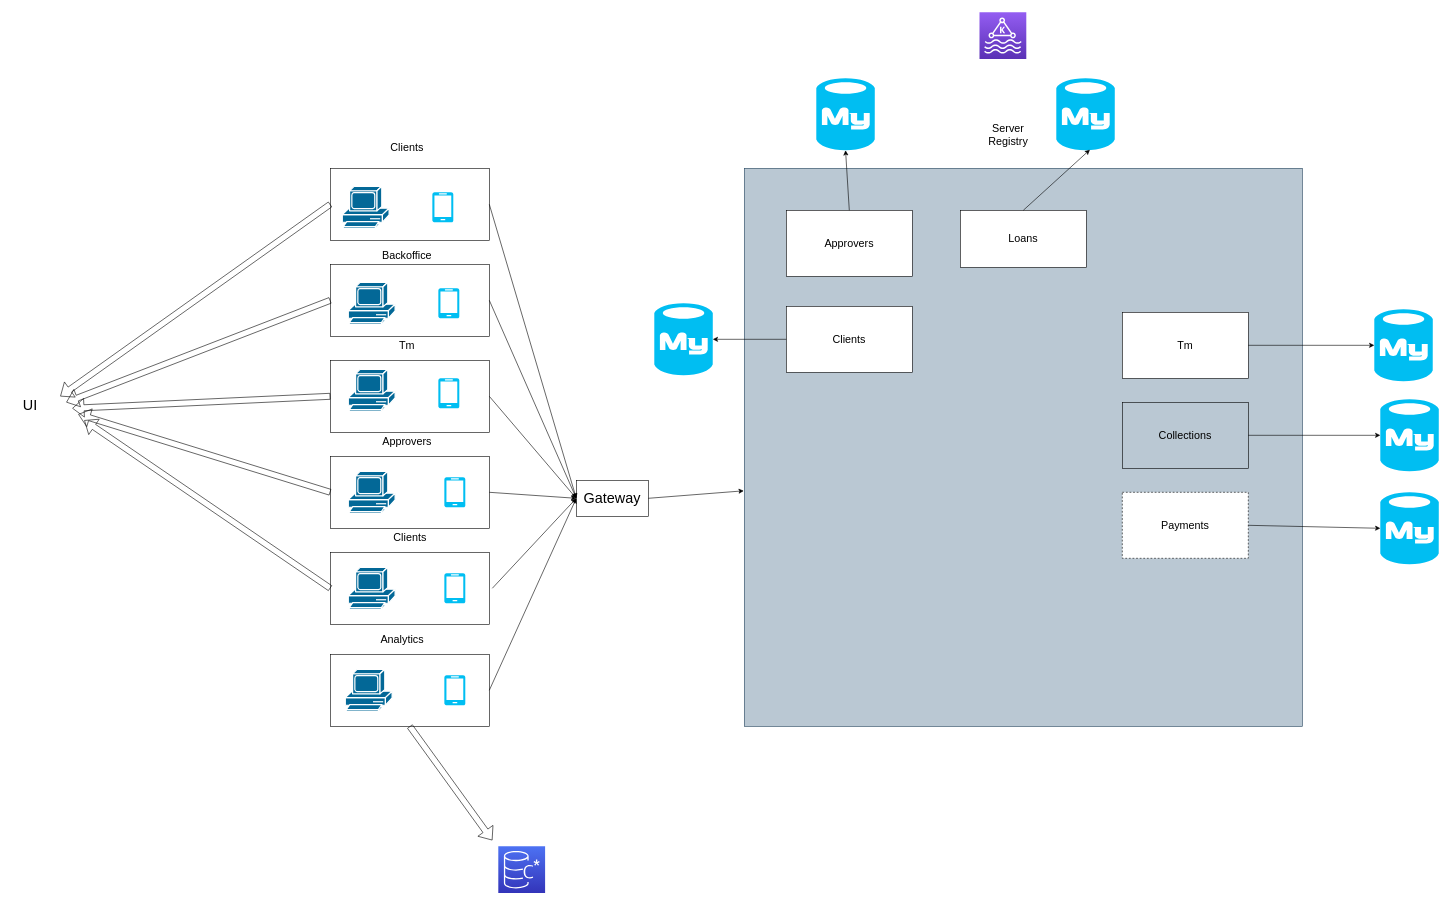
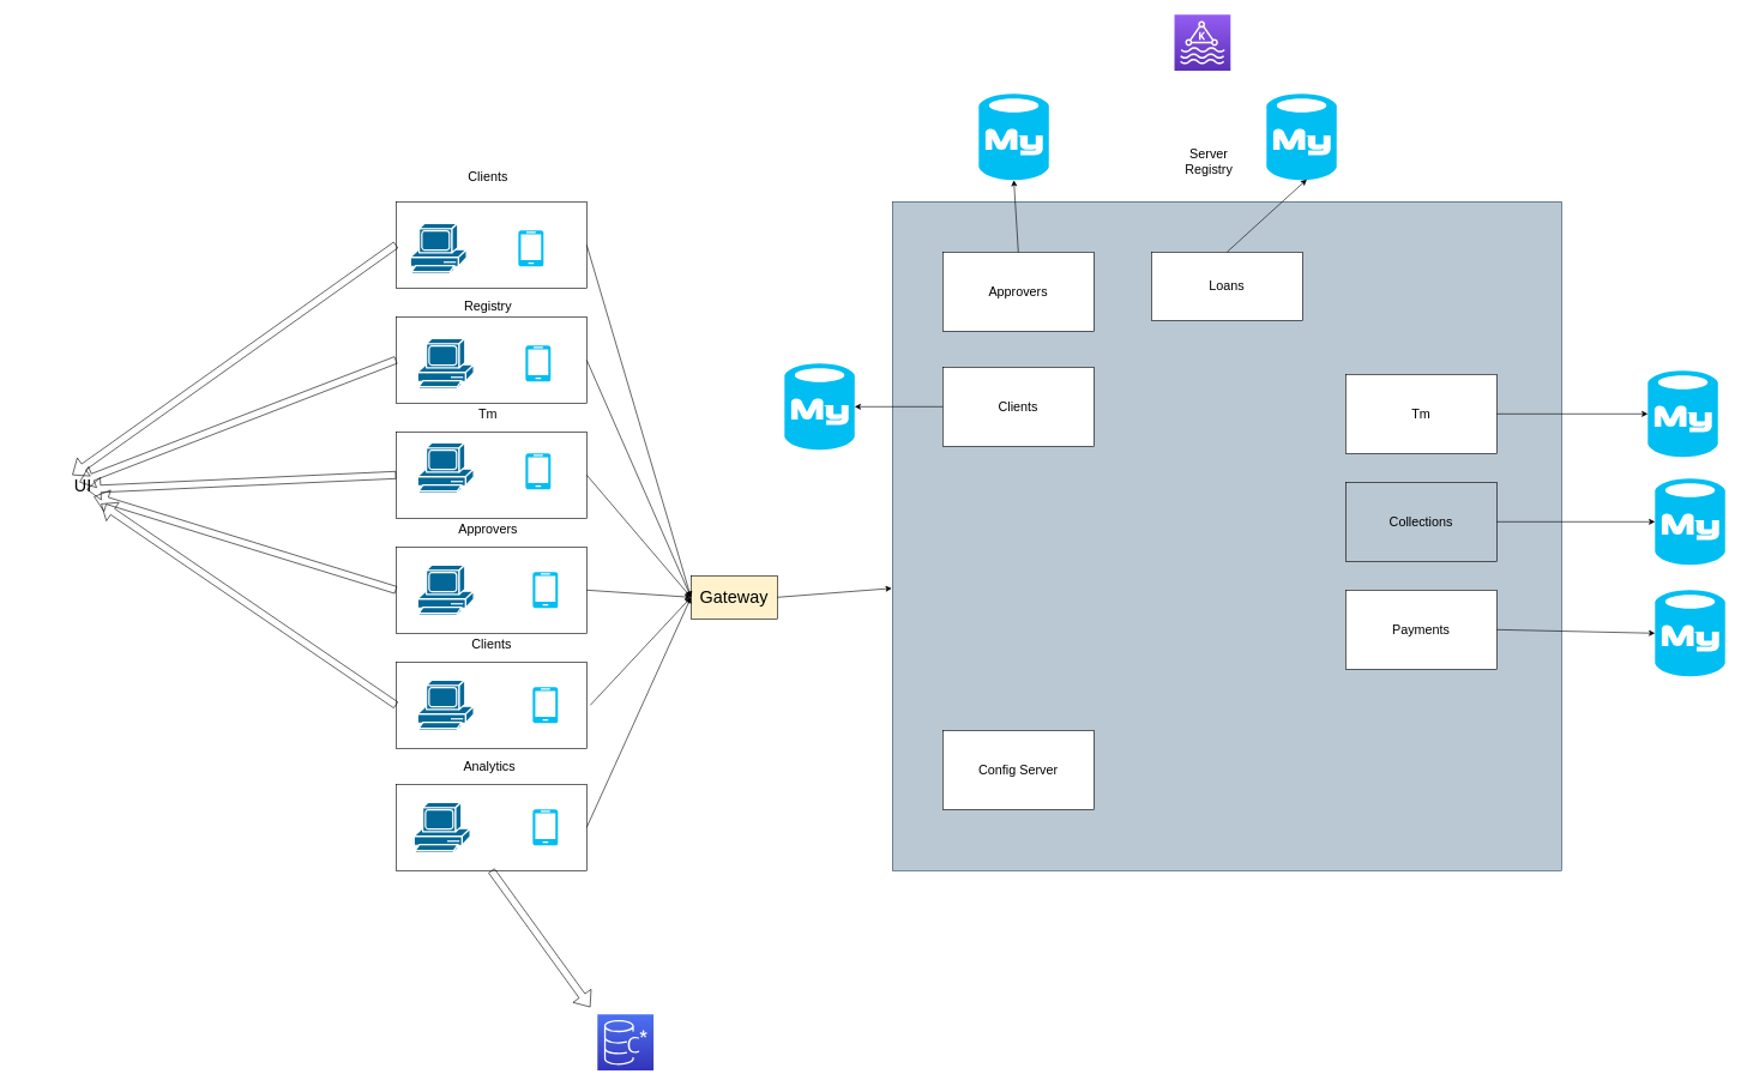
  <mxCell id="0" />
  <mxCell id="1" parent="0" />
  <mxCell id="2" value="" style="rounded=0;whiteSpace=wrap;html=1;" parent="1" vertex="1"><mxGeometry x="550" y="280" width="265" height="120" as="geometry" /></mxCell>
  <mxCell id="3" value="" style="shape=mxgraph.cisco.computers_and_peripherals.pc;html=1;pointerEvents=1;dashed=0;fillColor=#036897;strokeColor=#ffffff;strokeWidth=2;verticalLabelPosition=bottom;verticalAlign=top;align=center;outlineConnect=0;" parent="1" vertex="1"><mxGeometry x="570" y="310" width="78" height="70" as="geometry" /></mxCell>
  <mxCell id="4" value="" style="verticalLabelPosition=bottom;html=1;verticalAlign=top;align=center;strokeColor=none;fillColor=#00BEF2;shape=mxgraph.azure.mobile;pointerEvents=1;" parent="1" vertex="1"><mxGeometry x="720" y="320" width="35" height="50" as="geometry" /></mxCell>
  <mxCell id="5" value="&lt;font style=&quot;font-size: 18px;&quot;&gt;Clients&lt;/font&gt;" style="text;html=1;strokeColor=none;fillColor=none;align=center;verticalAlign=middle;whiteSpace=wrap;rounded=0;" parent="1" vertex="1"><mxGeometry x="648" y="230" width="60" height="30" as="geometry" /></mxCell>
  <mxCell id="6" value="" style="rounded=0;whiteSpace=wrap;html=1;" parent="1" vertex="1"><mxGeometry x="550" y="440" width="265" height="120" as="geometry" /></mxCell>
  <mxCell id="7" value="" style="rounded=0;whiteSpace=wrap;html=1;" parent="1" vertex="1"><mxGeometry x="550" y="600" width="265" height="120" as="geometry" /></mxCell>
  <mxCell id="8" value="" style="verticalLabelPosition=bottom;html=1;verticalAlign=top;align=center;strokeColor=none;fillColor=#00BEF2;shape=mxgraph.azure.mobile;pointerEvents=1;" parent="1" vertex="1"><mxGeometry x="730" y="480" width="35" height="50" as="geometry" /></mxCell>
  <mxCell id="9" value="" style="verticalLabelPosition=bottom;html=1;verticalAlign=top;align=center;strokeColor=none;fillColor=#00BEF2;shape=mxgraph.azure.mobile;pointerEvents=1;" parent="1" vertex="1"><mxGeometry x="730" y="630" width="35" height="50" as="geometry" /></mxCell>
  <mxCell id="10" value="" style="shape=mxgraph.cisco.computers_and_peripherals.pc;html=1;pointerEvents=1;dashed=0;fillColor=#036897;strokeColor=#ffffff;strokeWidth=2;verticalLabelPosition=bottom;verticalAlign=top;align=center;outlineConnect=0;" parent="1" vertex="1"><mxGeometry x="580" y="470" width="78" height="70" as="geometry" /></mxCell>
  <mxCell id="11" value="" style="shape=mxgraph.cisco.computers_and_peripherals.pc;html=1;pointerEvents=1;dashed=0;fillColor=#036897;strokeColor=#ffffff;strokeWidth=2;verticalLabelPosition=bottom;verticalAlign=top;align=center;outlineConnect=0;" parent="1" vertex="1"><mxGeometry x="580" y="615" width="78" height="70" as="geometry" /></mxCell>
- <mxCell id="12" value="&lt;font style=&quot;font-size: 18px;&quot;&gt;Backoffice&lt;/font&gt;" style="text;html=1;strokeColor=none;fillColor=none;align=center;verticalAlign=middle;whiteSpace=wrap;rounded=0;" parent="1" vertex="1"><mxGeometry x="648" y="410" width="60" height="30" as="geometry" /></mxCell>
+ <mxCell id="12" value="&lt;font style=&quot;font-size: 18px;&quot;&gt;Registry&lt;/font&gt;" style="text;html=1;strokeColor=none;fillColor=none;align=center;verticalAlign=middle;whiteSpace=wrap;rounded=0;" parent="1" vertex="1"><mxGeometry x="648" y="410" width="60" height="30" as="geometry" /></mxCell>
  <mxCell id="13" value="&lt;font style=&quot;font-size: 18px;&quot;&gt;Tm&lt;/font&gt;" style="text;html=1;strokeColor=none;fillColor=none;align=center;verticalAlign=middle;whiteSpace=wrap;rounded=0;" parent="1" vertex="1"><mxGeometry x="648" y="560" width="60" height="30" as="geometry" /></mxCell>
  <mxCell id="14" value="" style="rounded=0;whiteSpace=wrap;html=1;" parent="1" vertex="1"><mxGeometry x="550" y="760" width="265" height="120" as="geometry" /></mxCell>
  <mxCell id="15" value="" style="verticalLabelPosition=bottom;html=1;verticalAlign=top;align=center;strokeColor=none;fillColor=#00BEF2;shape=mxgraph.azure.mobile;pointerEvents=1;" parent="1" vertex="1"><mxGeometry x="740" y="795" width="35" height="50" as="geometry" /></mxCell>
  <mxCell id="16" value="" style="shape=mxgraph.cisco.computers_and_peripherals.pc;html=1;pointerEvents=1;dashed=0;fillColor=#036897;strokeColor=#ffffff;strokeWidth=2;verticalLabelPosition=bottom;verticalAlign=top;align=center;outlineConnect=0;" parent="1" vertex="1"><mxGeometry x="580" y="785" width="78" height="70" as="geometry" /></mxCell>
  <mxCell id="17" value="&lt;span style=&quot;font-size: 18px;&quot;&gt;Approvers&lt;/span&gt;" style="text;html=1;strokeColor=none;fillColor=none;align=center;verticalAlign=middle;whiteSpace=wrap;rounded=0;" parent="1" vertex="1"><mxGeometry x="648" y="720" width="60" height="30" as="geometry" /></mxCell>
  <mxCell id="18" value="" style="rounded=0;whiteSpace=wrap;html=1;" parent="1" vertex="1"><mxGeometry x="550" y="920" width="265" height="120" as="geometry" /></mxCell>
  <mxCell id="19" value="" style="shape=mxgraph.cisco.computers_and_peripherals.pc;html=1;pointerEvents=1;dashed=0;fillColor=#036897;strokeColor=#ffffff;strokeWidth=2;verticalLabelPosition=bottom;verticalAlign=top;align=center;outlineConnect=0;" parent="1" vertex="1"><mxGeometry x="580" y="945" width="78" height="70" as="geometry" /></mxCell>
  <mxCell id="20" value="" style="verticalLabelPosition=bottom;html=1;verticalAlign=top;align=center;strokeColor=none;fillColor=#00BEF2;shape=mxgraph.azure.mobile;pointerEvents=1;" parent="1" vertex="1"><mxGeometry x="740" y="955" width="35" height="50" as="geometry" /></mxCell>
  <mxCell id="21" value="&lt;span style=&quot;font-size: 18px;&quot;&gt;Clients&lt;br&gt;&lt;/span&gt;" style="text;html=1;strokeColor=none;fillColor=none;align=center;verticalAlign=middle;whiteSpace=wrap;rounded=0;" parent="1" vertex="1"><mxGeometry x="652.5" y="880" width="60" height="30" as="geometry" /></mxCell>
  <mxCell id="22" value="" style="rounded=0;whiteSpace=wrap;html=1;" parent="1" vertex="1"><mxGeometry x="550" y="1090" width="265" height="120" as="geometry" /></mxCell>
- <mxCell id="23" value="&lt;span style=&quot;font-size: 18px;&quot;&gt;Analytics&lt;br&gt;&lt;/span&gt;" style="text;html=1;strokeColor=none;fillColor=none;align=center;verticalAlign=middle;whiteSpace=wrap;rounded=0;" parent="1" vertex="1"><mxGeometry x="640" y="1050" width="60" height="30" as="geometry" /></mxCell>
+ <mxCell id="23" value="&lt;span style=&quot;font-size: 18px;&quot;&gt;Analytics&lt;br&gt;&lt;/span&gt;" style="text;html=1;strokeColor=none;fillColor=none;align=center;verticalAlign=middle;whiteSpace=wrap;rounded=0;" parent="1" vertex="1"><mxGeometry x="650" y="1050" width="60" height="30" as="geometry" /></mxCell>
  <mxCell id="24" value="" style="verticalLabelPosition=bottom;html=1;verticalAlign=top;align=center;strokeColor=none;fillColor=#00BEF2;shape=mxgraph.azure.mobile;pointerEvents=1;" parent="1" vertex="1"><mxGeometry x="740" y="1125" width="35" height="50" as="geometry" /></mxCell>
  <mxCell id="25" value="" style="shape=mxgraph.cisco.computers_and_peripherals.pc;html=1;pointerEvents=1;dashed=0;fillColor=#036897;strokeColor=#ffffff;strokeWidth=2;verticalLabelPosition=bottom;verticalAlign=top;align=center;outlineConnect=0;" parent="1" vertex="1"><mxGeometry x="575" y="1115" width="78" height="70" as="geometry" /></mxCell>
  <mxCell id="26" value="" style="shape=flexArrow;endArrow=classic;html=1;rounded=0;exitX=0;exitY=0.5;exitDx=0;exitDy=0;" parent="1" source="2" edge="1"><mxGeometry width="50" height="50" relative="1" as="geometry"><mxPoint x="300" y="760" as="sourcePoint" /><mxPoint x="100" y="660" as="targetPoint" /></mxGeometry></mxCell>
  <mxCell id="27" value="" style="shape=flexArrow;endArrow=classic;html=1;rounded=0;exitX=0;exitY=0.5;exitDx=0;exitDy=0;" parent="1" source="6" edge="1"><mxGeometry width="50" height="50" relative="1" as="geometry"><mxPoint x="560" y="350" as="sourcePoint" /><mxPoint x="110" y="670" as="targetPoint" /></mxGeometry></mxCell>
  <mxCell id="28" value="" style="shape=flexArrow;endArrow=classic;html=1;rounded=0;exitX=0;exitY=0.5;exitDx=0;exitDy=0;" parent="1" source="7" edge="1"><mxGeometry width="50" height="50" relative="1" as="geometry"><mxPoint x="560" y="510" as="sourcePoint" /><mxPoint x="120" y="680" as="targetPoint" /></mxGeometry></mxCell>
  <mxCell id="29" value="" style="shape=flexArrow;endArrow=classic;html=1;rounded=0;exitX=0;exitY=0.5;exitDx=0;exitDy=0;" parent="1" source="14" edge="1"><mxGeometry width="50" height="50" relative="1" as="geometry"><mxPoint x="570" y="520" as="sourcePoint" /><mxPoint x="130" y="690" as="targetPoint" /></mxGeometry></mxCell>
  <mxCell id="30" value="" style="shape=flexArrow;endArrow=classic;html=1;rounded=0;exitX=0;exitY=0.5;exitDx=0;exitDy=0;" parent="1" source="18" edge="1"><mxGeometry width="50" height="50" relative="1" as="geometry"><mxPoint x="580" y="530" as="sourcePoint" /><mxPoint x="140" y="700" as="targetPoint" /></mxGeometry></mxCell>
- <mxCell id="31" value="&lt;font style=&quot;font-size: 24px;&quot;&gt;UI&lt;/font&gt;" style="text;html=1;strokeColor=none;fillColor=none;align=center;verticalAlign=middle;whiteSpace=wrap;rounded=0;" parent="1" vertex="1"><mxGeometry x="20" y="660" width="60" height="30" as="geometry" /></mxCell>
+ <mxCell id="31" value="&lt;font style=&quot;font-size: 24px;&quot;&gt;UI&lt;/font&gt;" style="text;html=1;strokeColor=none;fillColor=none;align=center;verticalAlign=middle;whiteSpace=wrap;rounded=0;" parent="1" vertex="1"><mxGeometry x="85" y="660" width="60" height="30" as="geometry" /></mxCell>
  <mxCell id="32" value="" style="shape=flexArrow;endArrow=classic;html=1;rounded=0;exitX=0.5;exitY=1;exitDx=0;exitDy=0;" edge="1" parent="1" source="22"><mxGeometry width="50" height="50" relative="1" as="geometry"><mxPoint x="470" y="1250" as="sourcePoint" /><mxPoint x="820" y="1400" as="targetPoint" /></mxGeometry></mxCell>
  <mxCell id="33" value="" style="sketch=0;points=[[0,0,0],[0.25,0,0],[0.5,0,0],[0.75,0,0],[1,0,0],[0,1,0],[0.25,1,0],[0.5,1,0],[0.75,1,0],[1,1,0],[0,0.25,0],[0,0.5,0],[0,0.75,0],[1,0.25,0],[1,0.5,0],[1,0.75,0]];outlineConnect=0;fontColor=#232F3E;gradientColor=#4D72F3;gradientDirection=north;fillColor=#3334B9;strokeColor=#ffffff;dashed=0;verticalLabelPosition=bottom;verticalAlign=top;align=center;html=1;fontSize=12;fontStyle=0;aspect=fixed;shape=mxgraph.aws4.resourceIcon;resIcon=mxgraph.aws4.managed_apache_cassandra_service;" vertex="1" parent="1"><mxGeometry x="830" y="1410" width="78" height="78" as="geometry" /></mxCell>
  <mxCell id="34" value="" style="whiteSpace=wrap;html=1;aspect=fixed;fillColor=#bac8d3;strokeColor=#23445d;" vertex="1" parent="1"><mxGeometry x="1240" y="280" width="930" height="930" as="geometry" /></mxCell>
- <mxCell id="35" value="&lt;font style=&quot;font-size: 24px;&quot;&gt;Gateway&lt;/font&gt;" style="rounded=0;whiteSpace=wrap;html=1;" vertex="1" parent="1"><mxGeometry x="960" y="800" width="120" height="60" as="geometry" /></mxCell>
+ <mxCell id="35" value="&lt;font style=&quot;font-size: 24px;&quot;&gt;Gateway&lt;/font&gt;" style="rounded=0;whiteSpace=wrap;html=1;fillColor=#fff2cc;" vertex="1" parent="1"><mxGeometry x="960" y="800" width="120" height="60" as="geometry" /></mxCell>
  <mxCell id="36" value="" style="endArrow=classic;html=1;rounded=0;exitX=1;exitY=0.5;exitDx=0;exitDy=0;entryX=0;entryY=0.5;entryDx=0;entryDy=0;" edge="1" parent="1" source="6" target="35"><mxGeometry width="50" height="50" relative="1" as="geometry"><mxPoint x="1140" y="850" as="sourcePoint" /><mxPoint x="1190" y="800" as="targetPoint" /></mxGeometry></mxCell>
  <mxCell id="37" value="" style="endArrow=classic;html=1;rounded=0;exitX=1;exitY=0.5;exitDx=0;exitDy=0;entryX=0;entryY=0.5;entryDx=0;entryDy=0;" edge="1" parent="1" source="7" target="35"><mxGeometry width="50" height="50" relative="1" as="geometry"><mxPoint x="825" y="510" as="sourcePoint" /><mxPoint x="970" y="840" as="targetPoint" /></mxGeometry></mxCell>
  <mxCell id="38" value="" style="endArrow=classic;html=1;rounded=0;exitX=1;exitY=0.5;exitDx=0;exitDy=0;" edge="1" parent="1" source="14"><mxGeometry width="50" height="50" relative="1" as="geometry"><mxPoint x="825" y="670" as="sourcePoint" /><mxPoint x="960" y="830" as="targetPoint" /></mxGeometry></mxCell>
  <mxCell id="39" value="" style="endArrow=classic;html=1;rounded=0;entryX=0;entryY=0.5;entryDx=0;entryDy=0;" edge="1" parent="1" target="35"><mxGeometry width="50" height="50" relative="1" as="geometry"><mxPoint x="820" y="980" as="sourcePoint" /><mxPoint x="970" y="840" as="targetPoint" /></mxGeometry></mxCell>
  <mxCell id="40" value="" style="endArrow=classic;html=1;rounded=0;entryX=0;entryY=0.5;entryDx=0;entryDy=0;exitX=1;exitY=0.5;exitDx=0;exitDy=0;" edge="1" parent="1" source="22" target="35"><mxGeometry width="50" height="50" relative="1" as="geometry"><mxPoint x="830" y="990" as="sourcePoint" /><mxPoint x="970" y="840" as="targetPoint" /></mxGeometry></mxCell>
  <mxCell id="41" value="" style="endArrow=classic;html=1;rounded=0;entryX=0;entryY=0.5;entryDx=0;entryDy=0;exitX=1;exitY=0.5;exitDx=0;exitDy=0;" edge="1" parent="1" source="2" target="35"><mxGeometry width="50" height="50" relative="1" as="geometry"><mxPoint x="840" y="500" as="sourcePoint" /><mxPoint x="970" y="840" as="targetPoint" /></mxGeometry></mxCell>
  <mxCell id="42" value="" style="endArrow=classic;html=1;rounded=0;exitX=1;exitY=0.5;exitDx=0;exitDy=0;entryX=-0.001;entryY=0.578;entryDx=0;entryDy=0;entryPerimeter=0;" edge="1" parent="1" source="35" target="34"><mxGeometry width="50" height="50" relative="1" as="geometry"><mxPoint x="1250" y="710" as="sourcePoint" /><mxPoint x="1300" y="660" as="targetPoint" /></mxGeometry></mxCell>
  <mxCell id="43" value="&lt;font style=&quot;font-size: 18px;&quot;&gt;Approvers&lt;/font&gt;" style="rounded=0;whiteSpace=wrap;html=1;" vertex="1" parent="1"><mxGeometry x="1310" y="350" width="210" height="110" as="geometry" /></mxCell>
  <mxCell id="44" value="&lt;font style=&quot;font-size: 18px;&quot;&gt;Loans&lt;/font&gt;" style="rounded=0;whiteSpace=wrap;html=1;" vertex="1" parent="1"><mxGeometry x="1600" y="350" width="210" height="95" as="geometry" /></mxCell>
  <mxCell id="45" value="&lt;font style=&quot;font-size: 18px;&quot;&gt;Collections&lt;/font&gt;" style="rounded=0;whiteSpace=wrap;html=1;fillColor=#bac8d3;" vertex="1" parent="1"><mxGeometry x="1870" y="670" width="210" height="110" as="geometry" /></mxCell>
- <mxCell id="47" value="&lt;font style=&quot;font-size: 18px;&quot;&gt;Payments&lt;/font&gt;" style="rounded=0;whiteSpace=wrap;html=1;dashed=1;" vertex="1" parent="1"><mxGeometry x="1870" y="820" width="210" height="110" as="geometry" /></mxCell>
+ <mxCell id="46" value="&lt;span style=&quot;font-size: 18px;&quot;&gt;Config Server&lt;/span&gt;" style="rounded=0;whiteSpace=wrap;html=1;" vertex="1" parent="1"><mxGeometry x="1310" y="1015" width="210" height="110" as="geometry" /></mxCell>
+ <mxCell id="47" value="&lt;font style=&quot;font-size: 18px;&quot;&gt;Payments&lt;/font&gt;" style="rounded=0;whiteSpace=wrap;html=1;" vertex="1" parent="1"><mxGeometry x="1870" y="820" width="210" height="110" as="geometry" /></mxCell>
  <mxCell id="48" value="&lt;font style=&quot;font-size: 18px;&quot;&gt;Tm&lt;/font&gt;" style="rounded=0;whiteSpace=wrap;html=1;" vertex="1" parent="1"><mxGeometry x="1870" y="520" width="210" height="110" as="geometry" /></mxCell>
  <mxCell id="49" value="&lt;font style=&quot;font-size: 18px;&quot;&gt;Clients&lt;/font&gt;" style="rounded=0;whiteSpace=wrap;html=1;" vertex="1" parent="1"><mxGeometry x="1310" y="510" width="210" height="110" as="geometry" /></mxCell>
  <mxCell id="50" value="&lt;font style=&quot;font-size: 18px;&quot;&gt;Server Registry&lt;/font&gt;" style="text;html=1;strokeColor=none;fillColor=none;align=center;verticalAlign=middle;whiteSpace=wrap;rounded=0;" vertex="1" parent="1"><mxGeometry x="1650" y="210" width="60" height="30" as="geometry" /></mxCell>
  <mxCell id="51" value="" style="sketch=0;points=[[0,0,0],[0.25,0,0],[0.5,0,0],[0.75,0,0],[1,0,0],[0,1,0],[0.25,1,0],[0.5,1,0],[0.75,1,0],[1,1,0],[0,0.25,0],[0,0.5,0],[0,0.75,0],[1,0.25,0],[1,0.5,0],[1,0.75,0]];outlineConnect=0;fontColor=#232F3E;gradientColor=#945DF2;gradientDirection=north;fillColor=#5A30B5;strokeColor=#ffffff;dashed=0;verticalLabelPosition=bottom;verticalAlign=top;align=center;html=1;fontSize=12;fontStyle=0;aspect=fixed;shape=mxgraph.aws4.resourceIcon;resIcon=mxgraph.aws4.managed_streaming_for_kafka;" vertex="1" parent="1"><mxGeometry x="1632" y="20" width="78" height="78" as="geometry" /></mxCell>
  <mxCell id="52" value="" style="verticalLabelPosition=bottom;html=1;verticalAlign=top;align=center;strokeColor=none;fillColor=#00BEF2;shape=mxgraph.azure.mysql_database;" vertex="1" parent="1"><mxGeometry x="1360" y="130" width="97.5" height="120" as="geometry" /></mxCell>
  <mxCell id="53" value="" style="endArrow=classic;html=1;rounded=0;exitX=0.5;exitY=0;exitDx=0;exitDy=0;entryX=0.5;entryY=1;entryDx=0;entryDy=0;entryPerimeter=0;" edge="1" parent="1" source="43" target="52"><mxGeometry width="50" height="50" relative="1" as="geometry"><mxPoint x="1580" y="430" as="sourcePoint" /><mxPoint x="1630" y="380" as="targetPoint" /></mxGeometry></mxCell>
  <mxCell id="54" value="" style="verticalLabelPosition=bottom;html=1;verticalAlign=top;align=center;strokeColor=none;fillColor=#00BEF2;shape=mxgraph.azure.mysql_database;" vertex="1" parent="1"><mxGeometry x="2290" y="515" width="97.5" height="120" as="geometry" /></mxCell>
  <mxCell id="55" value="" style="verticalLabelPosition=bottom;html=1;verticalAlign=top;align=center;strokeColor=none;fillColor=#00BEF2;shape=mxgraph.azure.mysql_database;" vertex="1" parent="1"><mxGeometry x="1760" y="130" width="97.5" height="120" as="geometry" /></mxCell>
  <mxCell id="56" value="" style="verticalLabelPosition=bottom;html=1;verticalAlign=top;align=center;strokeColor=none;fillColor=#00BEF2;shape=mxgraph.azure.mysql_database;" vertex="1" parent="1"><mxGeometry x="2300" y="665" width="97.5" height="120" as="geometry" /></mxCell>
  <mxCell id="57" value="" style="verticalLabelPosition=bottom;html=1;verticalAlign=top;align=center;strokeColor=none;fillColor=#00BEF2;shape=mxgraph.azure.mysql_database;" vertex="1" parent="1"><mxGeometry x="1090" y="505" width="97.5" height="120" as="geometry" /></mxCell>
  <mxCell id="58" value="" style="verticalLabelPosition=bottom;html=1;verticalAlign=top;align=center;strokeColor=none;fillColor=#00BEF2;shape=mxgraph.azure.mysql_database;" vertex="1" parent="1"><mxGeometry x="2300" y="820" width="97.5" height="120" as="geometry" /></mxCell>
  <mxCell id="59" value="" style="endArrow=classic;html=1;rounded=0;exitX=0;exitY=0.5;exitDx=0;exitDy=0;entryX=1;entryY=0.5;entryDx=0;entryDy=0;entryPerimeter=0;" edge="1" parent="1" source="49" target="57"><mxGeometry width="50" height="50" relative="1" as="geometry"><mxPoint x="1320" y="550" as="sourcePoint" /><mxPoint x="1370" y="500" as="targetPoint" /></mxGeometry></mxCell>
  <mxCell id="60" value="" style="endArrow=classic;html=1;rounded=0;exitX=0.5;exitY=0;exitDx=0;exitDy=0;entryX=0.574;entryY=0.992;entryDx=0;entryDy=0;entryPerimeter=0;" edge="1" parent="1" source="44" target="55"><mxGeometry width="50" height="50" relative="1" as="geometry"><mxPoint x="1340" y="480" as="sourcePoint" /><mxPoint x="1390" y="430" as="targetPoint" /></mxGeometry></mxCell>
  <mxCell id="61" value="" style="endArrow=classic;html=1;rounded=0;exitX=1;exitY=0.5;exitDx=0;exitDy=0;entryX=0;entryY=0.5;entryDx=0;entryDy=0;entryPerimeter=0;" edge="1" parent="1" source="48" target="54"><mxGeometry width="50" height="50" relative="1" as="geometry"><mxPoint x="1800" y="550" as="sourcePoint" /><mxPoint x="1850" y="500" as="targetPoint" /></mxGeometry></mxCell>
  <mxCell id="62" value="" style="endArrow=classic;html=1;rounded=0;exitX=1;exitY=0.5;exitDx=0;exitDy=0;entryX=0;entryY=0.5;entryDx=0;entryDy=0;entryPerimeter=0;" edge="1" parent="1" source="45" target="56"><mxGeometry width="50" height="50" relative="1" as="geometry"><mxPoint x="2090" y="585" as="sourcePoint" /><mxPoint x="2300" y="585" as="targetPoint" /></mxGeometry></mxCell>
  <mxCell id="63" value="" style="endArrow=classic;html=1;rounded=0;exitX=1;exitY=0.5;exitDx=0;exitDy=0;entryX=0;entryY=0.5;entryDx=0;entryDy=0;entryPerimeter=0;" edge="1" parent="1" source="47" target="58"><mxGeometry width="50" height="50" relative="1" as="geometry"><mxPoint x="2090" y="735" as="sourcePoint" /><mxPoint x="2310" y="735" as="targetPoint" /></mxGeometry></mxCell>
